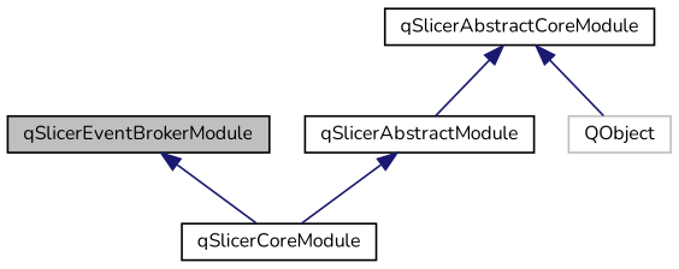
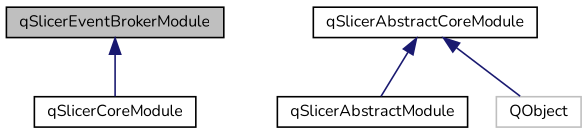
  digraph {
    fontname=Nunito
    node [color=black fontname=Nunito fontsize=10 shape=record]
    edge [color=midnightblue dir=back fontname=Nunito fontsize=10 labelfontname=Helvetica labelfontsize=10 style=solid]
    n1 [fillcolor=grey75 fontcolor=black height=0.2 label=qSlicerEventBrokerModule style=filled width=0.4]
    n2 [height=0.2 label=qSlicerCoreModule width=0.4]
    n3 [height=0.2 label=qSlicerAbstractModule width=0.4]
    n4 [height=0.2 label=qSlicerAbstractCoreModule width=0.4]
    n5 [color=grey75 height=0.2 label=QObject width=0.4]
    n1 -> n2
-   n3 -> n2
    n4 -> n3
    n4 -> n5
  }
